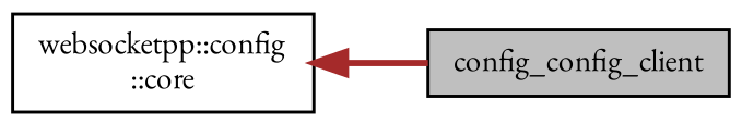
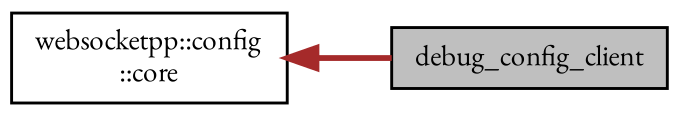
  digraph {
    rankdir=LR
    fontname="EB Garamond"
    node [color=black fontname="EB Garamond" fontsize=10 shape=record style=filled]
-   n1 [fillcolor=grey75 fontcolor=black height=0.2 label=config_config_client width=0.4]
+   n1 [fillcolor=grey75 fontcolor=black height=0.2 label=debug_config_client width=0.4]
    n2 [fillcolor=white height=0.2 label="websocketpp::config\l::core" width=0.4]
    n2 -> n1 [color=brown dir=back fontname="EB Garamond" fontsize=10 labelfontname=Helvetica labelfontsize=10 style=bold]
  }
